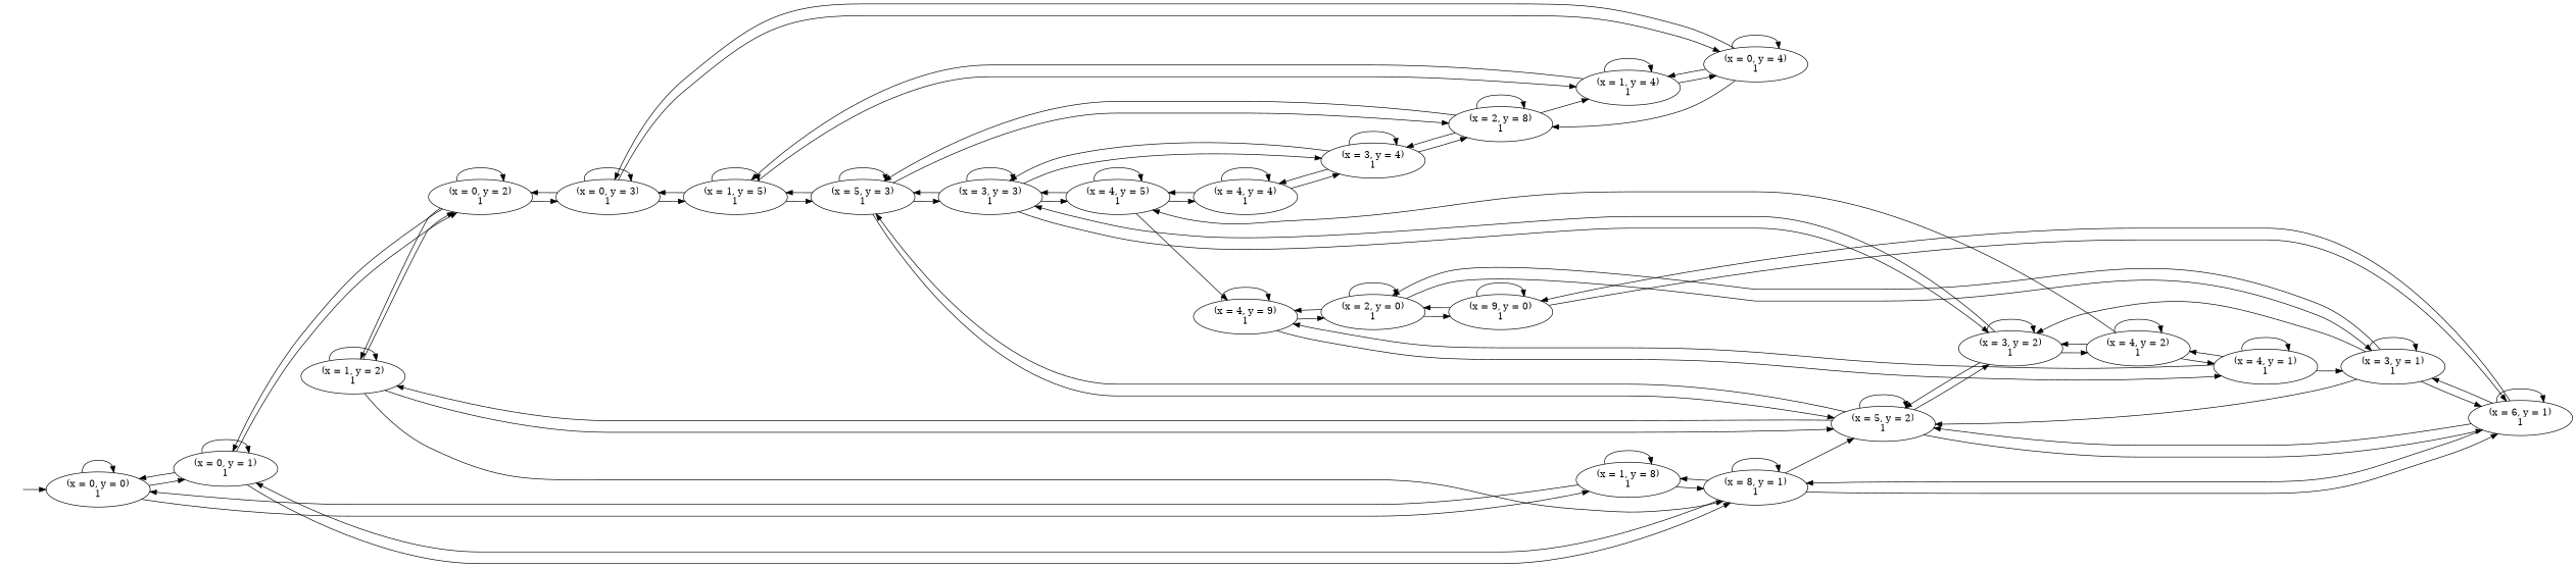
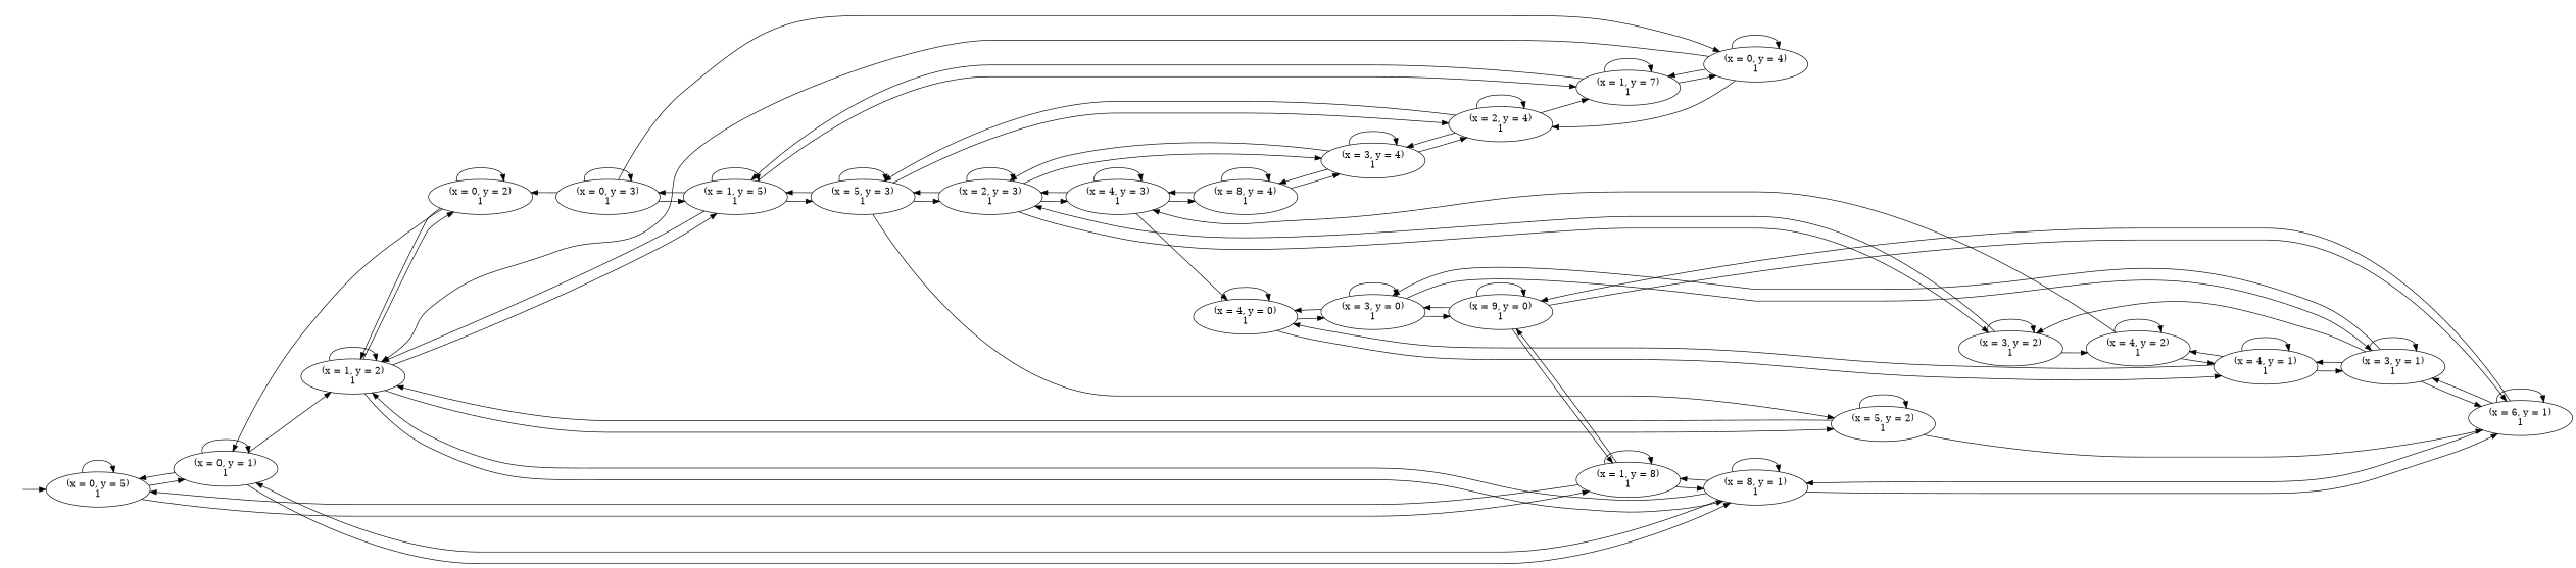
  digraph {
    rankdir=LR
    I [style=invis width=0]
-   n2 [label="(x = 0, y = 0)\n1"]
+   n2 [label="(x = 0, y = 5)\n1"]
    n3 [label="(x = 0, y = 1)\n1"]
    n4 [label="(x = 1, y = 8)\n1"]
    n5 [label="(x = 0, y = 2)\n1"]
    n6 [label="(x = 8, y = 1)\n1"]
    n7 [label="(x = 9, y = 0)\n1"]
    n8 [label="(x = 0, y = 3)\n1"]
    n9 [label="(x = 1, y = 2)\n1"]
    n10 [label="(x = 6, y = 1)\n1"]
-   n11 [label="(x = 2, y = 0)\n1"]
+   n11 [label="(x = 3, y = 0)\n1"]
    n12 [label="(x = 0, y = 4)\n1"]
    n13 [label="(x = 1, y = 5)\n1"]
    n14 [label="(x = 5, y = 2)\n1"]
    n15 [label="(x = 3, y = 1)\n1"]
-   n16 [label="(x = 4, y = 9)\n1"]
-   n17 [label="(x = 1, y = 4)\n1"]
-   n18 [label="(x = 2, y = 8)\n1"]
+   n16 [label="(x = 4, y = 0)\n1"]
+   n17 [label="(x = 1, y = 7)\n1"]
+   n18 [label="(x = 2, y = 4)\n1"]
    n19 [label="(x = 5, y = 3)\n1"]
    n20 [label="(x = 3, y = 2)\n1"]
    n21 [label="(x = 4, y = 1)\n1"]
-   n22 [label="(x = 3, y = 3)\n1"]
+   n22 [label="(x = 2, y = 3)\n1"]
    n23 [label="(x = 4, y = 2)\n1"]
    n24 [label="(x = 3, y = 4)\n1"]
-   n25 [label="(x = 4, y = 5)\n1"]
-   n26 [label="(x = 4, y = 4)\n1"]
+   n25 [label="(x = 4, y = 3)\n1"]
+   n26 [label="(x = 8, y = 4)\n1"]
    I -> n2
    n2 -> n2
    n2 -> n3
    n2 -> n4
    n3 -> n2
    n3 -> n3
-   n3 -> n5
+   n3 -> n9
    n3 -> n6
    n4 -> n2
    n4 -> n4
    n4 -> n6
+   n4 -> n7
    n5 -> n3
    n5 -> n5
-   n5 -> n8
    n5 -> n9
    n6 -> n3
    n6 -> n4
    n6 -> n6
-   n6 -> n14
+   n6 -> n9
    n6 -> n10
+   n7 -> n4
    n7 -> n7
    n7 -> n10
    n7 -> n11
    n8 -> n5
    n8 -> n8
    n8 -> n12
    n8 -> n13
    n9 -> n5
    n9 -> n6
    n9 -> n9
+   n9 -> n13
    n9 -> n14
    n10 -> n6
    n10 -> n7
    n10 -> n10
-   n10 -> n14
    n10 -> n15
    n11 -> n7
    n11 -> n11
    n11 -> n15
    n11 -> n16
-   n12 -> n8
+   n12 -> n9
    n12 -> n12
    n12 -> n17
    n12 -> n18
    n13 -> n8
+   n13 -> n9
    n13 -> n13
    n13 -> n17
    n13 -> n19
    n14 -> n9
    n14 -> n10
    n14 -> n14
-   n14 -> n19
-   n14 -> n20
    n15 -> n10
    n15 -> n11
    n15 -> n15
    n15 -> n20
-   n15 -> n14
+   n15 -> n21
    n16 -> n11
    n16 -> n16
    n16 -> n21
    n17 -> n12
    n17 -> n13
    n17 -> n17
    n18 -> n17
    n18 -> n18
    n18 -> n19
    n18 -> n24
    n19 -> n13
    n19 -> n14
    n19 -> n18
    n19 -> n19
    n19 -> n22
-   n20 -> n14
    n20 -> n20
    n20 -> n22
    n20 -> n23
    n21 -> n15
    n21 -> n16
    n21 -> n21
    n21 -> n23
    n22 -> n19
    n22 -> n20
    n22 -> n22
    n22 -> n24
    n22 -> n25
-   n23 -> n20
    n23 -> n21
    n23 -> n23
    n23 -> n25
    n24 -> n18
    n24 -> n22
    n24 -> n24
    n24 -> n26
    n25 -> n16
    n25 -> n22
    n25 -> n25
    n25 -> n26
    n26 -> n24
    n26 -> n25
    n26 -> n26
  }
